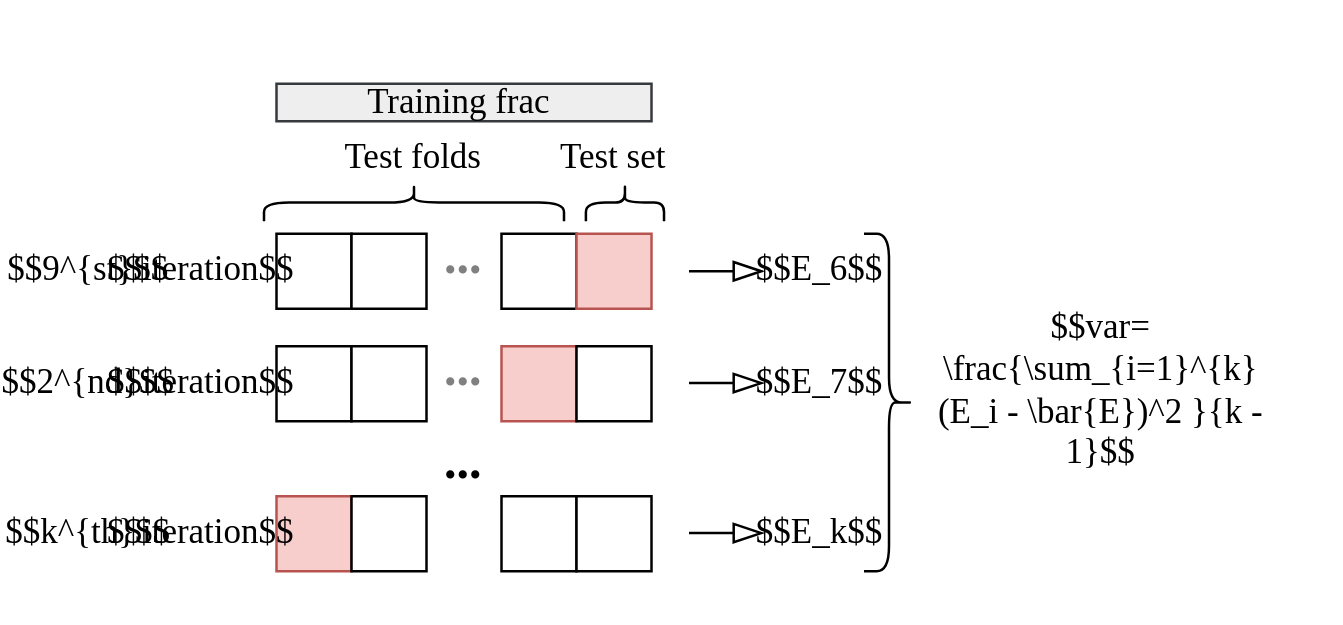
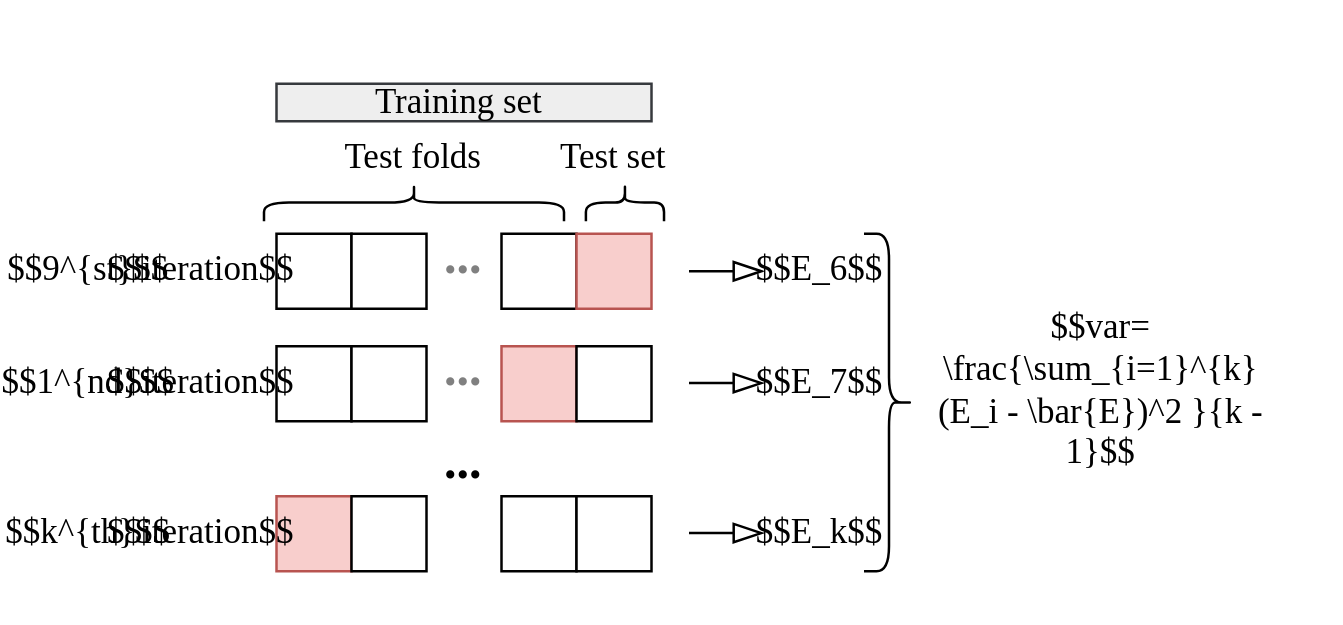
  <mxCell id="0" />
  <mxCell id="1" parent="0" />
  <mxCell id="2" value="" style="rounded=0;whiteSpace=wrap;html=1;" parent="1" vertex="1"><mxGeometry x="110" y="93" width="30" height="30" as="geometry" /></mxCell>
  <mxCell id="3" value="" style="rounded=0;whiteSpace=wrap;html=1;" parent="1" vertex="1"><mxGeometry x="140" y="93" width="30" height="30" as="geometry" /></mxCell>
  <mxCell id="4" value="" style="rounded=0;whiteSpace=wrap;html=1;" parent="1" vertex="1"><mxGeometry x="200" y="93" width="30" height="30" as="geometry" /></mxCell>
  <mxCell id="5" value="" style="rounded=0;whiteSpace=wrap;html=1;fillColor=#f8cecc;strokeColor=#b85450;" parent="1" vertex="1"><mxGeometry x="230" y="93" width="30" height="30" as="geometry" /></mxCell>
  <mxCell id="6" value="" style="rounded=0;whiteSpace=wrap;html=1;" parent="1" vertex="1"><mxGeometry x="110" y="138" width="30" height="30" as="geometry" /></mxCell>
  <mxCell id="7" value="" style="rounded=0;whiteSpace=wrap;html=1;" parent="1" vertex="1"><mxGeometry x="140" y="138" width="30" height="30" as="geometry" /></mxCell>
  <mxCell id="8" value="" style="rounded=0;whiteSpace=wrap;html=1;fillColor=#f8cecc;strokeColor=#b85450;" parent="1" vertex="1"><mxGeometry x="200" y="138" width="30" height="30" as="geometry" /></mxCell>
  <mxCell id="9" value="" style="rounded=0;whiteSpace=wrap;html=1;" parent="1" vertex="1"><mxGeometry x="230" y="138" width="30" height="30" as="geometry" /></mxCell>
  <mxCell id="10" value="" style="rounded=0;whiteSpace=wrap;html=1;fillColor=#f8cecc;strokeColor=#b85450;" parent="1" vertex="1"><mxGeometry x="110" y="198" width="30" height="30" as="geometry" /></mxCell>
  <mxCell id="11" value="" style="rounded=0;whiteSpace=wrap;html=1;" parent="1" vertex="1"><mxGeometry x="140" y="198" width="30" height="30" as="geometry" /></mxCell>
  <mxCell id="12" value="" style="rounded=0;whiteSpace=wrap;html=1;" parent="1" vertex="1"><mxGeometry x="200" y="198" width="30" height="30" as="geometry" /></mxCell>
  <mxCell id="13" value="" style="rounded=0;whiteSpace=wrap;html=1;" parent="1" vertex="1"><mxGeometry x="230" y="198" width="30" height="30" as="geometry" /></mxCell>
  <mxCell id="14" value="" style="endArrow=blockThin;html=1;rounded=0;startSize=5;endSize=10;endFill=0;strokeWidth=1;" parent="1" edge="1"><mxGeometry width="50" height="50" relative="1" as="geometry"><mxPoint x="275" y="108" as="sourcePoint" /><mxPoint x="305" y="108" as="targetPoint" /></mxGeometry></mxCell>
  <mxCell id="15" value="" style="endArrow=blockThin;html=1;rounded=0;startSize=5;endSize=10;endFill=0;strokeWidth=1;" parent="1" edge="1"><mxGeometry width="50" height="50" relative="1" as="geometry"><mxPoint x="275" y="152.74" as="sourcePoint" /><mxPoint x="305" y="152.74" as="targetPoint" /></mxGeometry></mxCell>
  <mxCell id="16" value="" style="endArrow=blockThin;html=1;rounded=0;startSize=5;endSize=10;endFill=0;strokeWidth=1;" parent="1" edge="1"><mxGeometry width="50" height="50" relative="1" as="geometry"><mxPoint x="275" y="212.74" as="sourcePoint" /><mxPoint x="305" y="212.74" as="targetPoint" /></mxGeometry></mxCell>
  <mxCell id="17" value="&lt;b&gt;&lt;font face=&quot;Palatino&quot; style=&quot;font-size: 20px;&quot;&gt;...&lt;/font&gt;&lt;/b&gt;" style="text;html=1;strokeColor=none;fillColor=none;align=center;verticalAlign=middle;whiteSpace=wrap;rounded=0;" parent="1" vertex="1"><mxGeometry x="110" y="175.5" width="150" height="15" as="geometry" /></mxCell>
- <mxCell id="18" value="&lt;font style=&quot;font-size: 14px;&quot; face=&quot;Palatino&quot;&gt;Training frac&amp;nbsp;&lt;/font&gt;" style="text;html=1;align=center;verticalAlign=middle;whiteSpace=wrap;rounded=0;fontSize=12;fillColor=#eeeeee;strokeColor=#36393d;" parent="1" vertex="1"><mxGeometry x="110" y="33" width="150" height="15" as="geometry" /></mxCell>
+ <mxCell id="18" value="&lt;font style=&quot;font-size: 14px;&quot; face=&quot;Palatino&quot;&gt;Training set&amp;nbsp;&lt;/font&gt;" style="text;html=1;align=center;verticalAlign=middle;whiteSpace=wrap;rounded=0;fontSize=12;fillColor=#eeeeee;strokeColor=#36393d;" parent="1" vertex="1"><mxGeometry x="110" y="33" width="150" height="15" as="geometry" /></mxCell>
  <mxCell id="19" value="$$E_6$$" style="text;html=1;strokeColor=none;fillColor=none;align=center;verticalAlign=middle;whiteSpace=wrap;rounded=0;fontFamily=Palatino;fontSize=14;" parent="1" vertex="1"><mxGeometry x="320" y="93" width="15" height="30" as="geometry" /></mxCell>
  <mxCell id="20" value="$$E_7$$" style="text;html=1;strokeColor=none;fillColor=none;align=center;verticalAlign=middle;whiteSpace=wrap;rounded=0;fontFamily=Palatino;fontSize=14;" parent="1" vertex="1"><mxGeometry x="320" y="138" width="15" height="30" as="geometry" /></mxCell>
  <mxCell id="21" value="$$E_k$$" style="text;html=1;strokeColor=none;fillColor=none;align=center;verticalAlign=middle;whiteSpace=wrap;rounded=0;fontFamily=Palatino;fontSize=14;" parent="1" vertex="1"><mxGeometry x="320" y="198" width="15" height="30" as="geometry" /></mxCell>
  <mxCell id="22" value="" style="shape=curlyBracket;whiteSpace=wrap;html=1;rounded=1;flipH=1;fontFamily=Palatino;fontSize=12;strokeColor=default;" parent="1" vertex="1"><mxGeometry x="345" y="93" width="20" height="135" as="geometry" /></mxCell>
  <mxCell id="23" value="$$var= \frac{\sum_{i=1}^{k} (E_i - \bar{E})^2 }{k - 1}$$" style="text;html=1;strokeColor=none;fillColor=none;align=center;verticalAlign=middle;whiteSpace=wrap;rounded=0;fontFamily=Palatino;fontSize=14;" parent="1" vertex="1"><mxGeometry x="365" y="140.5" width="150" height="30" as="geometry" /></mxCell>
  <mxCell id="24" value="&lt;b&gt;&lt;font color=&quot;#808080&quot; face=&quot;Palatino&quot; style=&quot;font-size: 20px;&quot;&gt;...&lt;/font&gt;&lt;/b&gt;" style="text;html=1;strokeColor=none;fillColor=none;align=center;verticalAlign=middle;whiteSpace=wrap;rounded=0;" parent="1" vertex="1"><mxGeometry x="170" y="93" width="30" height="15" as="geometry" /></mxCell>
  <mxCell id="25" value="&lt;b&gt;&lt;font color=&quot;#808080&quot; face=&quot;Palatino&quot; style=&quot;font-size: 20px;&quot;&gt;...&lt;/font&gt;&lt;/b&gt;" style="text;html=1;strokeColor=none;fillColor=none;align=center;verticalAlign=middle;whiteSpace=wrap;rounded=0;" parent="1" vertex="1"><mxGeometry x="170" y="138" width="30" height="15" as="geometry" /></mxCell>
  <mxCell id="26" value="&lt;font style=&quot;font-size: 14px;&quot; color=&quot;#000000&quot;&gt;$$9^{st}$$&lt;/font&gt;" style="text;html=1;strokeColor=none;fillColor=none;align=center;verticalAlign=middle;whiteSpace=wrap;rounded=0;fontFamily=Palatino;fontSize=14;fontColor=#808080;" parent="1" vertex="1"><mxGeometry x="20" y="93" width="30" height="30" as="geometry" /></mxCell>
- <mxCell id="27" value="&lt;font style=&quot;font-size: 14px;&quot; color=&quot;#000000&quot;&gt;$$2^{nd}$$&lt;/font&gt;" style="text;html=1;strokeColor=none;fillColor=none;align=center;verticalAlign=middle;whiteSpace=wrap;rounded=0;fontFamily=Palatino;fontSize=14;fontColor=#808080;" parent="1" vertex="1"><mxGeometry x="20" y="138" width="30" height="30" as="geometry" /></mxCell>
+ <mxCell id="27" value="&lt;font style=&quot;font-size: 14px;&quot; color=&quot;#000000&quot;&gt;$$1^{nd}$$&lt;/font&gt;" style="text;html=1;strokeColor=none;fillColor=none;align=center;verticalAlign=middle;whiteSpace=wrap;rounded=0;fontFamily=Palatino;fontSize=14;fontColor=#808080;" parent="1" vertex="1"><mxGeometry x="20" y="138" width="30" height="30" as="geometry" /></mxCell>
  <mxCell id="28" value="&lt;font style=&quot;font-size: 14px;&quot; color=&quot;#000000&quot;&gt;$$k^{th}$$&lt;/font&gt;" style="text;html=1;strokeColor=none;fillColor=none;align=center;verticalAlign=middle;whiteSpace=wrap;rounded=0;fontFamily=Palatino;fontSize=14;fontColor=#808080;" parent="1" vertex="1"><mxGeometry x="20" y="198" width="30" height="30" as="geometry" /></mxCell>
  <mxCell id="29" value="&lt;font style=&quot;font-size: 14px;&quot;&gt;$$iteration$$&lt;/font&gt;" style="text;html=1;strokeColor=none;fillColor=none;align=center;verticalAlign=middle;whiteSpace=wrap;rounded=0;fontFamily=Palatino;fontSize=14;fontColor=#000000;" parent="1" vertex="1"><mxGeometry x="50" y="93" width="60" height="30" as="geometry" /></mxCell>
  <mxCell id="30" value="&lt;font style=&quot;font-size: 14px;&quot;&gt;$$iteration$$&lt;/font&gt;" style="text;html=1;strokeColor=none;fillColor=none;align=center;verticalAlign=middle;whiteSpace=wrap;rounded=0;fontFamily=Palatino;fontSize=14;fontColor=#000000;" parent="1" vertex="1"><mxGeometry x="50" y="138" width="60" height="30" as="geometry" /></mxCell>
  <mxCell id="31" value="&lt;font style=&quot;font-size: 14px;&quot;&gt;$$iteration$$&lt;/font&gt;" style="text;html=1;strokeColor=none;fillColor=none;align=center;verticalAlign=middle;whiteSpace=wrap;rounded=0;fontFamily=Palatino;fontSize=14;fontColor=#000000;" parent="1" vertex="1"><mxGeometry x="50" y="198" width="60" height="30" as="geometry" /></mxCell>
  <mxCell id="32" value="" style="shape=curlyBracket;whiteSpace=wrap;html=1;rounded=1;flipH=1;fontFamily=Palatino;fontSize=11;fontColor=#000000;strokeColor=default;rotation=-90;" parent="1" vertex="1"><mxGeometry x="157.5" y="20.5" width="15" height="120" as="geometry" /></mxCell>
  <mxCell id="33" value="&lt;font style=&quot;font-size: 14px;&quot;&gt;Test folds&lt;/font&gt;" style="text;html=1;strokeColor=none;fillColor=none;align=center;verticalAlign=middle;whiteSpace=wrap;rounded=0;fontFamily=Palatino;fontSize=14;fontColor=#000000;" parent="1" vertex="1"><mxGeometry x="120" y="48" width="90" height="30" as="geometry" /></mxCell>
  <mxCell id="34" value="" style="shape=curlyBracket;whiteSpace=wrap;html=1;rounded=1;flipH=1;fontFamily=Palatino;fontSize=11;fontColor=#000000;strokeColor=default;rotation=-90;" parent="1" vertex="1"><mxGeometry x="241.88" y="64.88" width="15" height="31.25" as="geometry" /></mxCell>
  <mxCell id="35" value="&lt;font style=&quot;font-size: 14px;&quot;&gt;Test set&lt;/font&gt;" style="text;html=1;strokeColor=none;fillColor=none;align=center;verticalAlign=middle;whiteSpace=wrap;rounded=0;fontFamily=Palatino;fontSize=14;fontColor=#000000;" parent="1" vertex="1"><mxGeometry x="200" y="48" width="90" height="30" as="geometry" /></mxCell>
